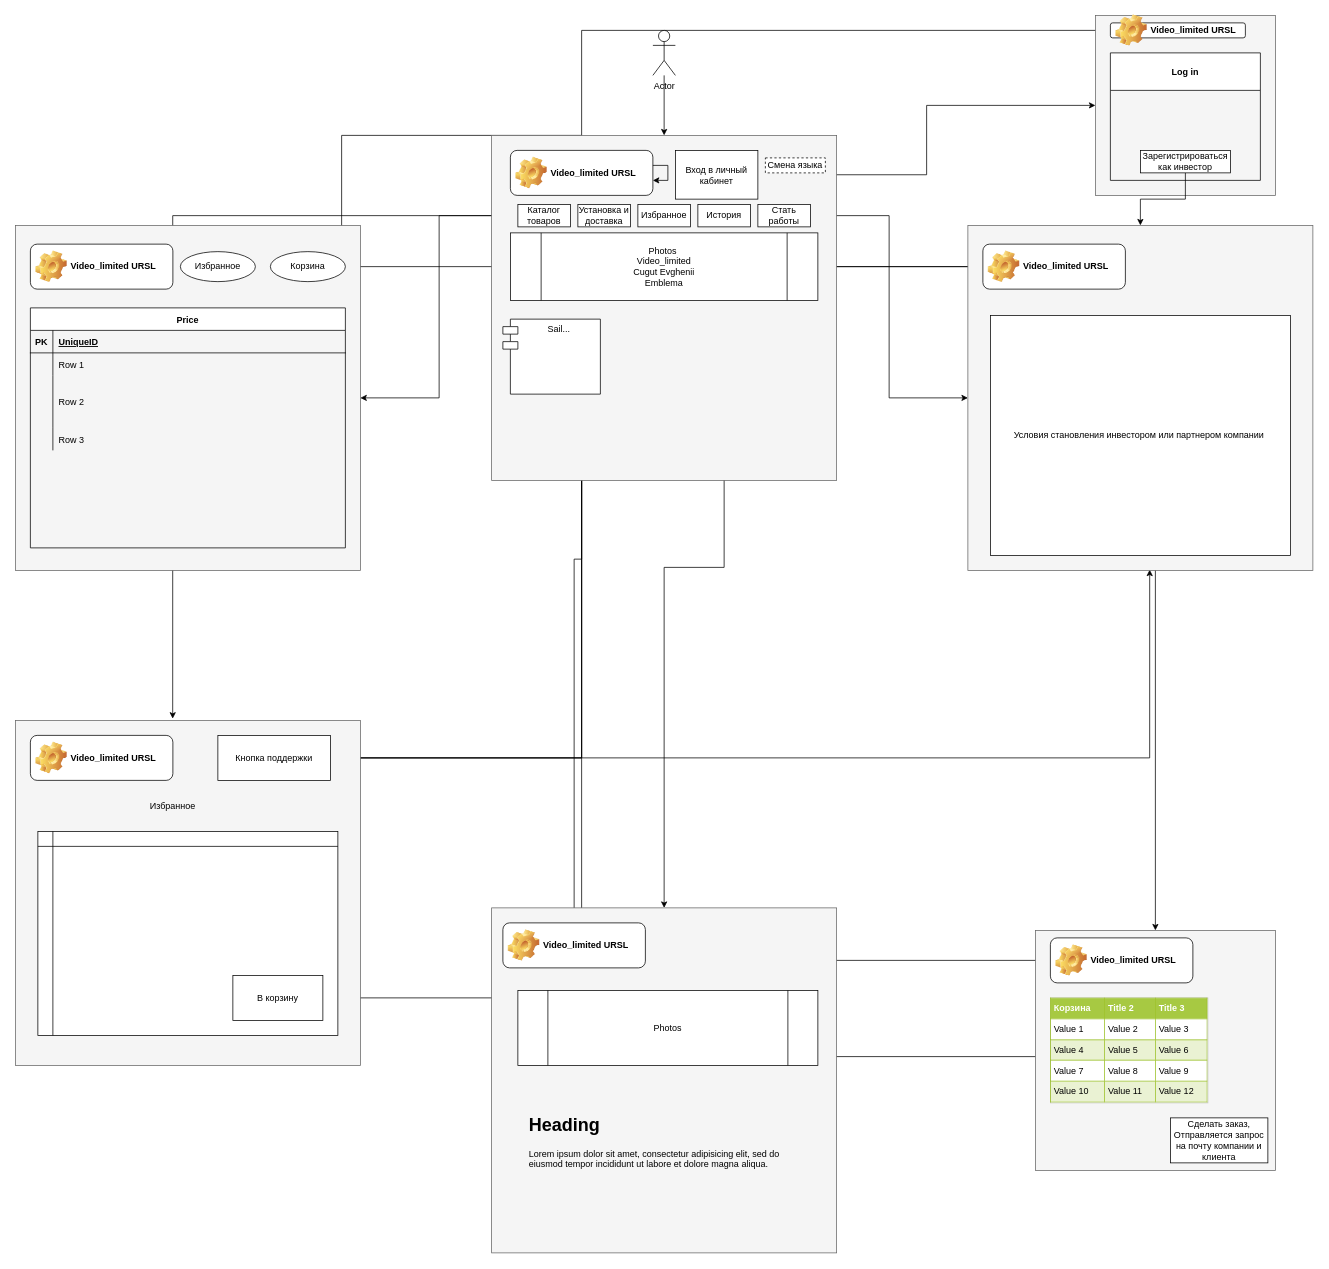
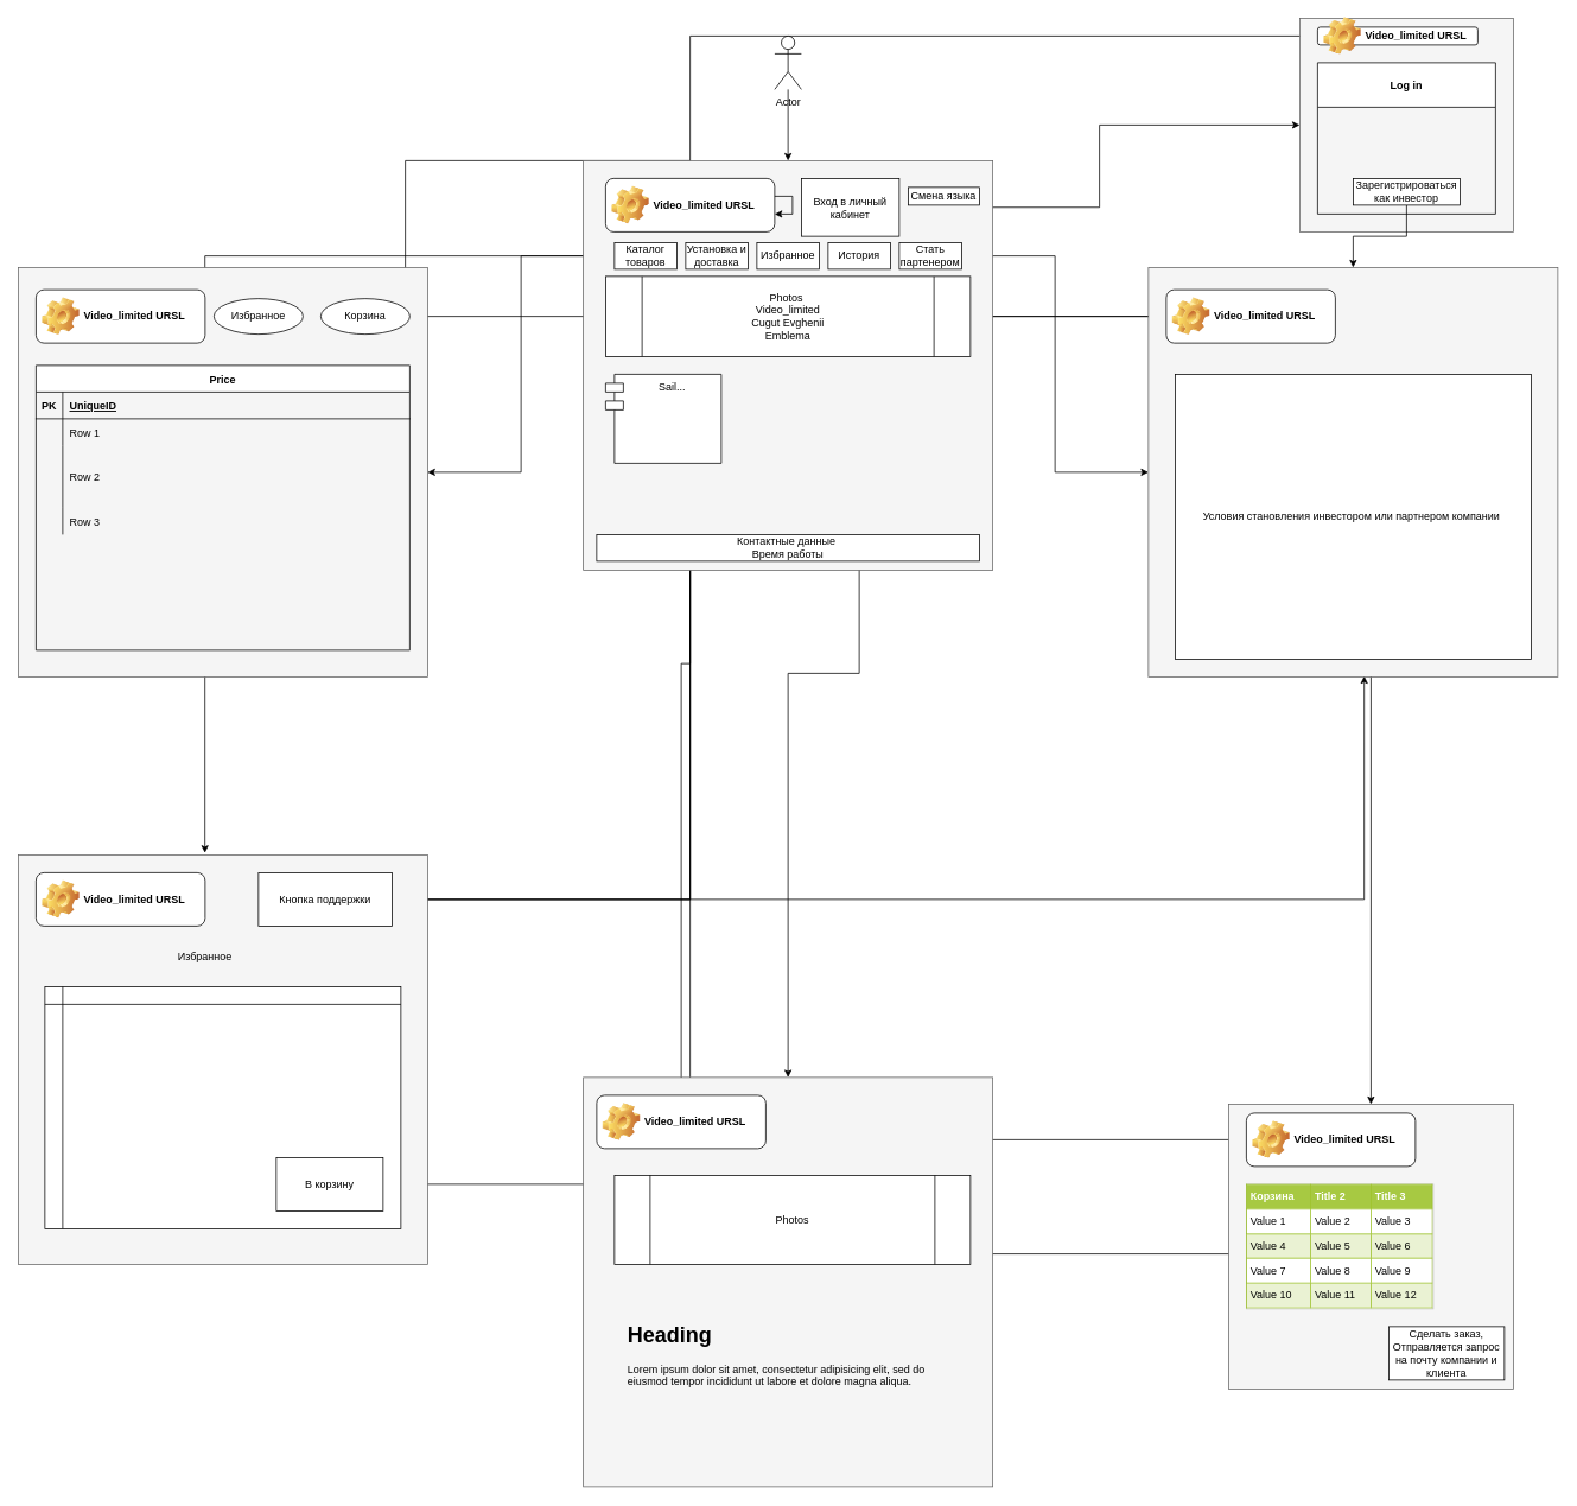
  <mxCell id="0" />
  <mxCell id="1" parent="0" />
  <mxCell id="2" style="edgeStyle=orthogonalEdgeStyle;rounded=0;orthogonalLoop=1;jettySize=auto;html=1;" parent="1" source="70" target="26" edge="1"><mxGeometry relative="1" as="geometry" /></mxCell>
  <mxCell id="3" style="edgeStyle=orthogonalEdgeStyle;rounded=0;orthogonalLoop=1;jettySize=auto;html=1;" parent="1" source="51" target="67" edge="1"><mxGeometry relative="1" as="geometry" /></mxCell>
  <mxCell id="4" style="edgeStyle=orthogonalEdgeStyle;rounded=0;orthogonalLoop=1;jettySize=auto;html=1;entryX=0.051;entryY=0.526;entryDx=0;entryDy=0;entryPerimeter=0;" parent="1" source="66" target="67" edge="1"><mxGeometry relative="1" as="geometry" /></mxCell>
  <mxCell id="5" style="edgeStyle=orthogonalEdgeStyle;rounded=0;orthogonalLoop=1;jettySize=auto;html=1;" parent="1" source="56" target="26" edge="1"><mxGeometry relative="1" as="geometry" /></mxCell>
  <mxCell id="6" style="edgeStyle=orthogonalEdgeStyle;rounded=0;orthogonalLoop=1;jettySize=auto;html=1;entryX=0.527;entryY=0.998;entryDx=0;entryDy=0;entryPerimeter=0;" parent="1" source="65" target="23" edge="1"><mxGeometry relative="1" as="geometry" /></mxCell>
  <mxCell id="7" style="edgeStyle=orthogonalEdgeStyle;rounded=0;orthogonalLoop=1;jettySize=auto;html=1;" parent="1" source="31" target="24" edge="1"><mxGeometry relative="1" as="geometry" /></mxCell>
  <mxCell id="8" style="edgeStyle=orthogonalEdgeStyle;rounded=0;orthogonalLoop=1;jettySize=auto;html=1;entryX=0.456;entryY=-0.005;entryDx=0;entryDy=0;entryPerimeter=0;" parent="1" source="30" target="21" edge="1"><mxGeometry relative="1" as="geometry" /></mxCell>
  <mxCell id="9" style="edgeStyle=orthogonalEdgeStyle;rounded=0;orthogonalLoop=1;jettySize=auto;html=1;" parent="1" source="55" target="26" edge="1"><mxGeometry relative="1" as="geometry" /></mxCell>
  <mxCell id="10" style="edgeStyle=orthogonalEdgeStyle;rounded=0;orthogonalLoop=1;jettySize=auto;html=1;" parent="1" source="35" target="22" edge="1"><mxGeometry relative="1" as="geometry"><mxPoint x="1380.067" y="170" as="targetPoint" /></mxGeometry></mxCell>
  <mxCell id="11" style="edgeStyle=orthogonalEdgeStyle;rounded=0;orthogonalLoop=1;jettySize=auto;html=1;" parent="1" source="32" target="23" edge="1"><mxGeometry relative="1" as="geometry" /></mxCell>
  <mxCell id="12" style="edgeStyle=orthogonalEdgeStyle;rounded=0;orthogonalLoop=1;jettySize=auto;html=1;" parent="1" source="56" target="26" edge="1"><mxGeometry relative="1" as="geometry" /></mxCell>
  <mxCell id="13" style="edgeStyle=orthogonalEdgeStyle;rounded=0;orthogonalLoop=1;jettySize=auto;html=1;" parent="1" source="54" target="26" edge="1"><mxGeometry relative="1" as="geometry" /></mxCell>
  <mxCell id="14" style="edgeStyle=orthogonalEdgeStyle;rounded=0;orthogonalLoop=1;jettySize=auto;html=1;" parent="1" source="53" target="26" edge="1"><mxGeometry relative="1" as="geometry" /></mxCell>
  <mxCell id="15" style="edgeStyle=orthogonalEdgeStyle;rounded=0;orthogonalLoop=1;jettySize=auto;html=1;" parent="1" source="28" target="20" edge="1"><mxGeometry relative="1" as="geometry" /></mxCell>
  <mxCell id="16" style="edgeStyle=orthogonalEdgeStyle;rounded=0;orthogonalLoop=1;jettySize=auto;html=1;entryX=0.5;entryY=0;entryDx=0;entryDy=0;" parent="1" source="37" target="26" edge="1"><mxGeometry relative="1" as="geometry" /></mxCell>
  <mxCell id="17" style="edgeStyle=orthogonalEdgeStyle;rounded=0;orthogonalLoop=1;jettySize=auto;html=1;" parent="1" source="18" target="19" edge="1"><mxGeometry relative="1" as="geometry" /></mxCell>
  <mxCell id="18" value="Actor" style="shape=umlActor;verticalLabelPosition=bottom;verticalAlign=top;html=1;outlineConnect=0;" parent="1" vertex="1"><mxGeometry x="870" y="40" width="30" height="60" as="geometry" /></mxCell>
  <mxCell id="19" value="" style="whiteSpace=wrap;html=1;aspect=fixed;fillColor=#f5f5f5;strokeColor=#666666;fontColor=#333333;" parent="1" vertex="1"><mxGeometry x="655" y="180" width="460" height="460" as="geometry" /></mxCell>
  <mxCell id="20" value="" style="whiteSpace=wrap;html=1;aspect=fixed;fillColor=#f5f5f5;strokeColor=#666666;fontColor=#333333;" parent="1" vertex="1"><mxGeometry x="20" y="300" width="460" height="460" as="geometry" /></mxCell>
  <mxCell id="21" value="" style="whiteSpace=wrap;html=1;aspect=fixed;fillColor=#f5f5f5;strokeColor=#666666;fontColor=#333333;" parent="1" vertex="1"><mxGeometry x="20" y="960" width="460" height="460" as="geometry" /></mxCell>
  <mxCell id="22" value="" style="whiteSpace=wrap;html=1;aspect=fixed;fillColor=#f5f5f5;strokeColor=#666666;fontColor=#333333;" parent="1" vertex="1"><mxGeometry x="1460" y="20" width="240" height="240" as="geometry" /></mxCell>
  <mxCell id="23" value="" style="whiteSpace=wrap;html=1;aspect=fixed;fillColor=#f5f5f5;strokeColor=#666666;fontColor=#333333;" parent="1" vertex="1"><mxGeometry x="1290" y="300" width="460" height="460" as="geometry" /></mxCell>
  <mxCell id="24" value="" style="whiteSpace=wrap;html=1;aspect=fixed;fillColor=#f5f5f5;strokeColor=#666666;fontColor=#333333;" parent="1" vertex="1"><mxGeometry x="655" y="1210" width="460" height="460" as="geometry" /></mxCell>
  <mxCell id="25" value="Photos&amp;nbsp;&lt;br&gt;Video_limited&lt;br&gt;Cugut Evghenii&lt;br&gt;Emblema" style="shape=process;whiteSpace=wrap;html=1;backgroundOutline=1;fillColor=default;gradientColor=#ffffff;" parent="1" vertex="1"><mxGeometry x="680" y="310" width="410" height="90" as="geometry" /></mxCell>
  <mxCell id="26" value="Video_limited URSL" style="label;whiteSpace=wrap;html=1;image=img/clipart/Gear_128x128.png;fillColor=default;gradientColor=#ffffff;" parent="1" vertex="1"><mxGeometry x="680" y="200" width="190" height="60" as="geometry" /></mxCell>
- <mxCell id="27" value="Sail..." style="shape=module;align=left;spacingLeft=20;align=center;verticalAlign=top;fillColor=default;gradientColor=#ffffff;" parent="1" vertex="1"><mxGeometry x="670" y="425" width="130" height="100" as="geometry" /></mxCell>
+ <mxCell id="27" value="Sail..." style="shape=module;align=left;spacingLeft=20;align=center;verticalAlign=top;fillColor=default;gradientColor=#ffffff;" parent="1" vertex="1"><mxGeometry x="680" y="420" width="130" height="100" as="geometry" /></mxCell>
  <mxCell id="28" value="Каталог товаров" style="rounded=0;whiteSpace=wrap;html=1;fillColor=default;gradientColor=#ffffff;" parent="1" vertex="1"><mxGeometry x="690" y="272" width="70" height="30" as="geometry" /></mxCell>
  <mxCell id="29" value="Установка и доставка" style="rounded=0;whiteSpace=wrap;html=1;fillColor=default;gradientColor=#ffffff;" parent="1" vertex="1"><mxGeometry x="770" y="272" width="70" height="30" as="geometry" /></mxCell>
  <mxCell id="30" value="Избранное" style="rounded=0;whiteSpace=wrap;html=1;fillColor=default;gradientColor=#ffffff;" parent="1" vertex="1"><mxGeometry x="850" y="272" width="70" height="30" as="geometry" /></mxCell>
  <mxCell id="31" value="История" style="rounded=0;whiteSpace=wrap;html=1;fillColor=default;gradientColor=#ffffff;" parent="1" vertex="1"><mxGeometry x="930" y="272" width="70" height="30" as="geometry" /></mxCell>
- <mxCell id="32" value="Стать работы" style="rounded=0;whiteSpace=wrap;html=1;fillColor=default;gradientColor=#ffffff;" parent="1" vertex="1"><mxGeometry x="1010" y="272" width="70" height="30" as="geometry" /></mxCell>
- <mxCell id="34" value="Смена языка" style="rounded=0;whiteSpace=wrap;html=1;fillColor=default;gradientColor=#ffffff;dashed=1;" parent="1" vertex="1"><mxGeometry x="1020" y="210" width="80" height="20" as="geometry" /></mxCell>
+ <mxCell id="32" value="Стать партенером" style="rounded=0;whiteSpace=wrap;html=1;fillColor=default;gradientColor=#ffffff;" parent="1" vertex="1"><mxGeometry x="1010" y="272" width="70" height="30" as="geometry" /></mxCell>
+ <mxCell id="33" value="Контактные данные&amp;nbsp;&lt;br&gt;Время работы" style="rounded=0;whiteSpace=wrap;html=1;fillColor=default;gradientColor=#ffffff;" parent="1" vertex="1"><mxGeometry x="670" y="600" width="430" height="30" as="geometry" /></mxCell>
+ <mxCell id="34" value="Смена языка" style="rounded=0;whiteSpace=wrap;html=1;fillColor=default;gradientColor=#ffffff;" parent="1" vertex="1"><mxGeometry x="1020" y="210" width="80" height="20" as="geometry" /></mxCell>
  <mxCell id="35" value="Вход в личный кабинет" style="rounded=0;whiteSpace=wrap;html=1;fillColor=default;gradientColor=#ffffff;" parent="1" vertex="1"><mxGeometry x="900" y="200" width="110" height="65" as="geometry" /></mxCell>
  <mxCell id="36" style="edgeStyle=orthogonalEdgeStyle;rounded=0;orthogonalLoop=1;jettySize=auto;html=1;" parent="1" source="26" target="26" edge="1"><mxGeometry relative="1" as="geometry" /></mxCell>
  <mxCell id="37" value="Video_limited URSL" style="label;whiteSpace=wrap;html=1;image=img/clipart/Gear_128x128.png;fillColor=default;gradientColor=#ffffff;" parent="1" vertex="1"><mxGeometry x="40" y="325" width="190" height="60" as="geometry" /></mxCell>
  <mxCell id="38" value="Price" style="shape=table;startSize=30;container=1;collapsible=1;childLayout=tableLayout;fixedRows=1;rowLines=0;fontStyle=1;align=center;resizeLast=1;fillColor=default;gradientColor=#ffffff;" parent="1" vertex="1"><mxGeometry x="40" y="410" width="420" height="320" as="geometry" /></mxCell>
  <mxCell id="39" value="" style="shape=partialRectangle;collapsible=0;dropTarget=0;pointerEvents=0;fillColor=none;top=0;left=0;bottom=1;right=0;points=[[0,0.5],[1,0.5]];portConstraint=eastwest;" parent="38" vertex="1"><mxGeometry y="30" width="420" height="30" as="geometry" /></mxCell>
  <mxCell id="40" value="PK" style="shape=partialRectangle;connectable=0;fillColor=none;top=0;left=0;bottom=0;right=0;fontStyle=1;overflow=hidden;" parent="39" vertex="1"><mxGeometry width="30" height="30" as="geometry"><mxRectangle width="30" height="30" as="alternateBounds" /></mxGeometry></mxCell>
  <mxCell id="41" value="UniqueID" style="shape=partialRectangle;connectable=0;fillColor=none;top=0;left=0;bottom=0;right=0;align=left;spacingLeft=6;fontStyle=5;overflow=hidden;" parent="39" vertex="1"><mxGeometry x="30" width="390" height="30" as="geometry"><mxRectangle width="390" height="30" as="alternateBounds" /></mxGeometry></mxCell>
  <mxCell id="42" value="" style="shape=partialRectangle;collapsible=0;dropTarget=0;pointerEvents=0;fillColor=none;top=0;left=0;bottom=0;right=0;points=[[0,0.5],[1,0.5]];portConstraint=eastwest;" parent="38" vertex="1"><mxGeometry y="60" width="420" height="30" as="geometry" /></mxCell>
  <mxCell id="43" value="" style="shape=partialRectangle;connectable=0;fillColor=none;top=0;left=0;bottom=0;right=0;editable=1;overflow=hidden;" parent="42" vertex="1"><mxGeometry width="30" height="30" as="geometry"><mxRectangle width="30" height="30" as="alternateBounds" /></mxGeometry></mxCell>
  <mxCell id="44" value="Row 1" style="shape=partialRectangle;connectable=0;fillColor=none;top=0;left=0;bottom=0;right=0;align=left;spacingLeft=6;overflow=hidden;" parent="42" vertex="1"><mxGeometry x="30" width="390" height="30" as="geometry"><mxRectangle width="390" height="30" as="alternateBounds" /></mxGeometry></mxCell>
  <mxCell id="45" value="" style="shape=partialRectangle;collapsible=0;dropTarget=0;pointerEvents=0;fillColor=none;top=0;left=0;bottom=0;right=0;points=[[0,0.5],[1,0.5]];portConstraint=eastwest;" parent="38" vertex="1"><mxGeometry y="90" width="420" height="70" as="geometry" /></mxCell>
  <mxCell id="46" value="" style="shape=partialRectangle;connectable=0;fillColor=none;top=0;left=0;bottom=0;right=0;editable=1;overflow=hidden;" parent="45" vertex="1"><mxGeometry width="30" height="70" as="geometry"><mxRectangle width="30" height="70" as="alternateBounds" /></mxGeometry></mxCell>
  <mxCell id="47" value="Row 2" style="shape=partialRectangle;connectable=0;fillColor=none;top=0;left=0;bottom=0;right=0;align=left;spacingLeft=6;overflow=hidden;" parent="45" vertex="1"><mxGeometry x="30" width="390" height="70" as="geometry"><mxRectangle width="390" height="70" as="alternateBounds" /></mxGeometry></mxCell>
  <mxCell id="48" value="" style="shape=partialRectangle;collapsible=0;dropTarget=0;pointerEvents=0;fillColor=none;top=0;left=0;bottom=0;right=0;points=[[0,0.5],[1,0.5]];portConstraint=eastwest;" parent="38" vertex="1"><mxGeometry y="160" width="420" height="30" as="geometry" /></mxCell>
  <mxCell id="49" value="" style="shape=partialRectangle;connectable=0;fillColor=none;top=0;left=0;bottom=0;right=0;editable=1;overflow=hidden;" parent="48" vertex="1"><mxGeometry width="30" height="30" as="geometry"><mxRectangle width="30" height="30" as="alternateBounds" /></mxGeometry></mxCell>
  <mxCell id="50" value="Row 3" style="shape=partialRectangle;connectable=0;fillColor=none;top=0;left=0;bottom=0;right=0;align=left;spacingLeft=6;overflow=hidden;" parent="48" vertex="1"><mxGeometry x="30" width="390" height="30" as="geometry"><mxRectangle width="390" height="30" as="alternateBounds" /></mxGeometry></mxCell>
  <mxCell id="51" value="Корзина" style="ellipse;whiteSpace=wrap;html=1;align=center;fillColor=default;gradientColor=#ffffff;" parent="1" vertex="1"><mxGeometry x="360" y="335" width="100" height="40" as="geometry" /></mxCell>
  <mxCell id="52" value="Избранное" style="ellipse;whiteSpace=wrap;html=1;align=center;fillColor=default;gradientColor=#ffffff;" parent="1" vertex="1"><mxGeometry x="240" y="335" width="100" height="40" as="geometry" /></mxCell>
  <mxCell id="53" value="Video_limited URSL" style="label;whiteSpace=wrap;html=1;image=img/clipart/Gear_128x128.png;fillColor=default;gradientColor=#ffffff;" parent="1" vertex="1"><mxGeometry x="1310" y="325" width="190" height="60" as="geometry" /></mxCell>
  <mxCell id="54" value="Video_limited URSL" style="label;whiteSpace=wrap;html=1;image=img/clipart/Gear_128x128.png;fillColor=default;gradientColor=#ffffff;" parent="1" vertex="1"><mxGeometry x="1480" y="30" width="180" height="20" as="geometry" /></mxCell>
  <mxCell id="55" value="Video_limited URSL" style="label;whiteSpace=wrap;html=1;image=img/clipart/Gear_128x128.png;fillColor=default;gradientColor=#ffffff;" parent="1" vertex="1"><mxGeometry x="670" y="1230" width="190" height="60" as="geometry" /></mxCell>
  <mxCell id="56" value="Video_limited URSL" style="label;whiteSpace=wrap;html=1;image=img/clipart/Gear_128x128.png;fillColor=default;gradientColor=#ffffff;" parent="1" vertex="1"><mxGeometry x="40" y="980" width="190" height="60" as="geometry" /></mxCell>
  <mxCell id="57" value="Log in" style="swimlane;startSize=50;fillColor=default;gradientColor=#ffffff;" parent="1" vertex="1"><mxGeometry x="1480" y="70" width="200" height="170" as="geometry" /></mxCell>
  <mxCell id="58" style="edgeStyle=orthogonalEdgeStyle;rounded=0;orthogonalLoop=1;jettySize=auto;html=1;" parent="1" source="59" target="23" edge="1"><mxGeometry relative="1" as="geometry" /></mxCell>
  <mxCell id="59" value="Зарегистрироваться как инвестор" style="rounded=0;whiteSpace=wrap;html=1;fillColor=default;gradientColor=#ffffff;" parent="1" vertex="1"><mxGeometry x="1520" y="200" width="120" height="30" as="geometry" /></mxCell>
  <mxCell id="60" value="Условия становления инвестором или партнером компании&amp;nbsp;" style="rounded=0;whiteSpace=wrap;html=1;fillColor=default;gradientColor=#ffffff;" parent="1" vertex="1"><mxGeometry x="1320" y="420" width="400" height="320" as="geometry" /></mxCell>
  <mxCell id="61" value="Photos" style="shape=process;whiteSpace=wrap;html=1;backgroundOutline=1;fillColor=default;gradientColor=#ffffff;" parent="1" vertex="1"><mxGeometry x="690" y="1320" width="400" height="100" as="geometry" /></mxCell>
  <mxCell id="62" value="&lt;h1&gt;Heading&lt;/h1&gt;&lt;p&gt;Lorem ipsum dolor sit amet, consectetur adipisicing elit, sed do eiusmod tempor incididunt ut labore et dolore magna aliqua.&lt;/p&gt;" style="text;html=1;strokeColor=none;fillColor=none;spacing=5;spacingTop=-20;whiteSpace=wrap;overflow=hidden;rounded=0;" parent="1" vertex="1"><mxGeometry x="700" y="1480" width="390" height="120" as="geometry" /></mxCell>
  <mxCell id="63" value="" style="shape=internalStorage;whiteSpace=wrap;html=1;backgroundOutline=1;fillColor=default;gradientColor=#ffffff;" parent="1" vertex="1"><mxGeometry x="50" y="1108" width="400" height="272" as="geometry" /></mxCell>
  <mxCell id="64" value="Избранное" style="text;html=1;strokeColor=none;fillColor=none;align=center;verticalAlign=middle;whiteSpace=wrap;rounded=0;" parent="1" vertex="1"><mxGeometry x="50" y="1060" width="360" height="30" as="geometry" /></mxCell>
  <mxCell id="65" value="Кнопка поддержки" style="rounded=0;whiteSpace=wrap;html=1;fillColor=default;gradientColor=#ffffff;" parent="1" vertex="1"><mxGeometry x="290" y="980" width="150" height="60" as="geometry" /></mxCell>
  <mxCell id="66" value="В корзину" style="rounded=0;whiteSpace=wrap;html=1;fillColor=default;gradientColor=#ffffff;" parent="1" vertex="1"><mxGeometry x="310" y="1300" width="120" height="60" as="geometry" /></mxCell>
  <mxCell id="67" value="" style="whiteSpace=wrap;html=1;aspect=fixed;fillColor=#f5f5f5;strokeColor=#666666;fontColor=#333333;" parent="1" vertex="1"><mxGeometry x="1380" y="1240" width="320" height="320" as="geometry" /></mxCell>
  <mxCell id="68" value="&lt;table border=&quot;1&quot; width=&quot;100%&quot; cellpadding=&quot;4&quot; style=&quot;width: 100% ; height: 100% ; border-collapse: collapse&quot;&gt;&lt;tbody&gt;&lt;tr style=&quot;background-color: #a7c942 ; color: #ffffff ; border: 1px solid #98bf21&quot;&gt;&lt;th align=&quot;left&quot;&gt;Корзина&lt;/th&gt;&lt;th align=&quot;left&quot;&gt;Title 2&lt;/th&gt;&lt;th align=&quot;left&quot;&gt;Title 3&lt;/th&gt;&lt;/tr&gt;&lt;tr style=&quot;border: 1px solid #98bf21&quot;&gt;&lt;td&gt;Value 1&lt;/td&gt;&lt;td&gt;Value 2&lt;/td&gt;&lt;td&gt;Value 3&lt;/td&gt;&lt;/tr&gt;&lt;tr style=&quot;background-color: #eaf2d3 ; border: 1px solid #98bf21&quot;&gt;&lt;td&gt;Value 4&lt;/td&gt;&lt;td&gt;Value 5&lt;/td&gt;&lt;td&gt;Value 6&lt;/td&gt;&lt;/tr&gt;&lt;tr style=&quot;border: 1px solid #98bf21&quot;&gt;&lt;td&gt;Value 7&lt;/td&gt;&lt;td&gt;Value 8&lt;/td&gt;&lt;td&gt;Value 9&lt;/td&gt;&lt;/tr&gt;&lt;tr style=&quot;background-color: #eaf2d3 ; border: 1px solid #98bf21&quot;&gt;&lt;td&gt;Value 10&lt;/td&gt;&lt;td&gt;Value 11&lt;/td&gt;&lt;td&gt;Value 12&lt;/td&gt;&lt;/tr&gt;&lt;/tbody&gt;&lt;/table&gt;" style="text;html=1;strokeColor=#c0c0c0;fillColor=#ffffff;overflow=fill;rounded=0;" parent="1" vertex="1"><mxGeometry x="1400" y="1330" width="210" height="140" as="geometry" /></mxCell>
  <mxCell id="69" value="Сделать заказ, Отправляется запрос на почту компании и клиента" style="rounded=0;whiteSpace=wrap;html=1;fillColor=default;gradientColor=#ffffff;" parent="1" vertex="1"><mxGeometry x="1560" y="1490" width="130" height="60" as="geometry" /></mxCell>
  <mxCell id="70" value="Video_limited URSL" style="label;whiteSpace=wrap;html=1;image=img/clipart/Gear_128x128.png;fillColor=default;gradientColor=#ffffff;" parent="1" vertex="1"><mxGeometry x="1400" y="1250" width="190" height="60" as="geometry" /></mxCell>
